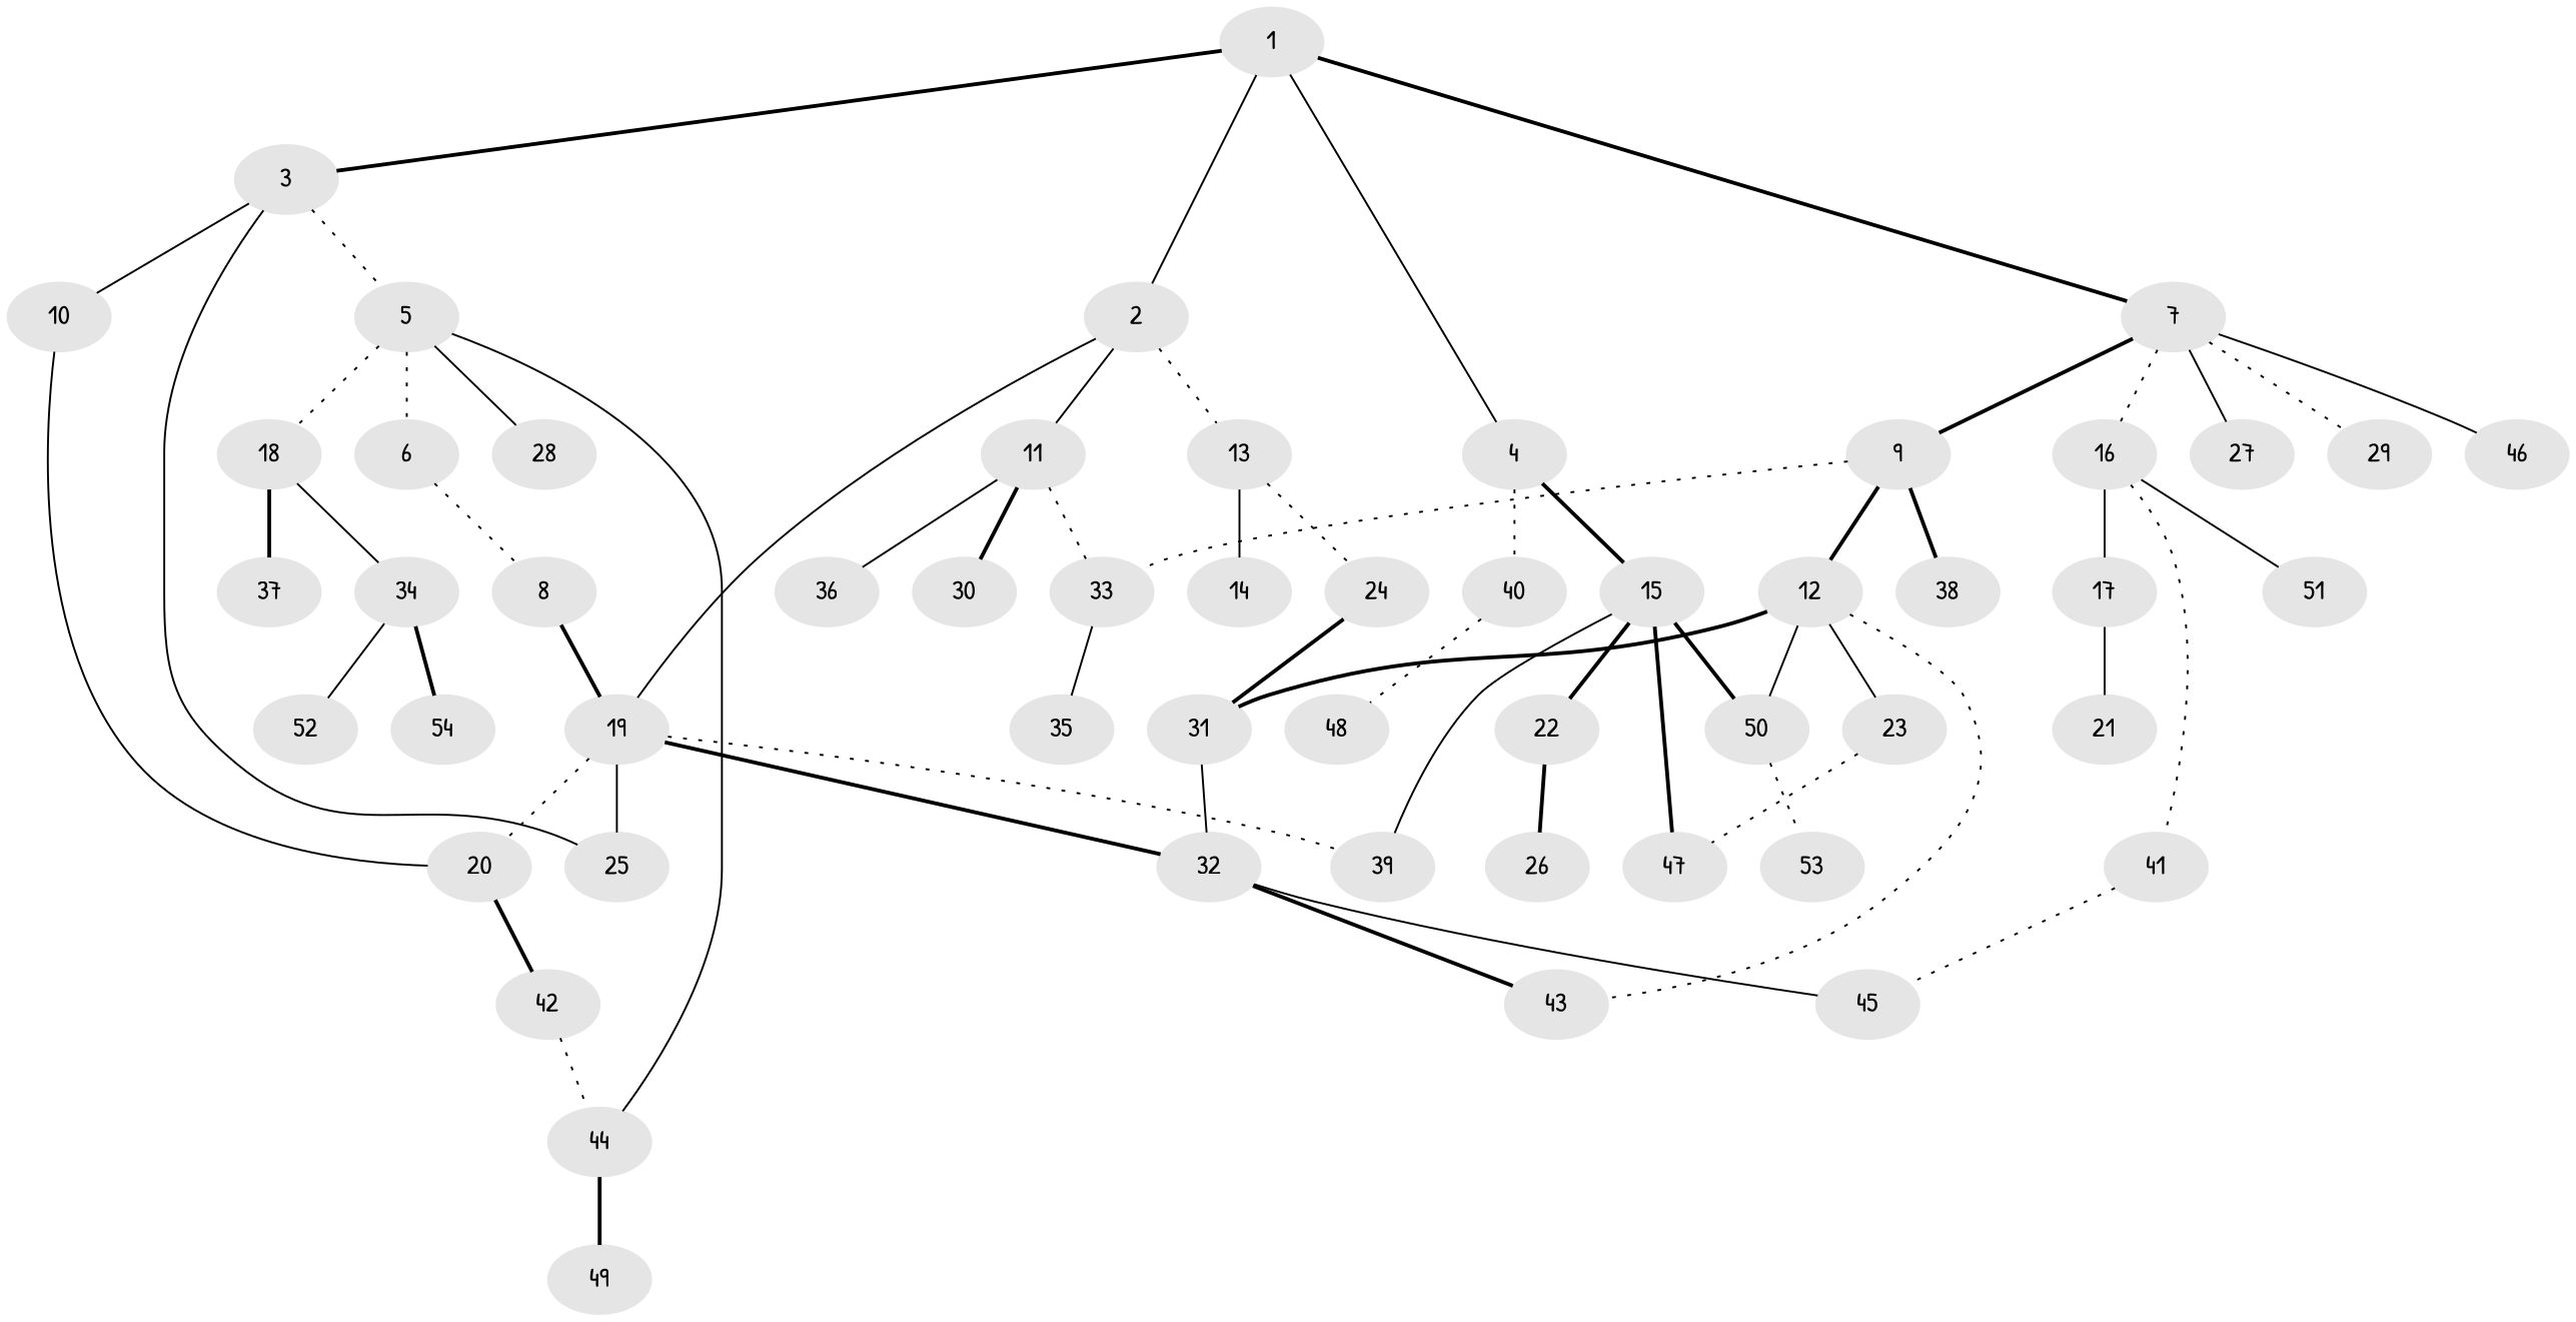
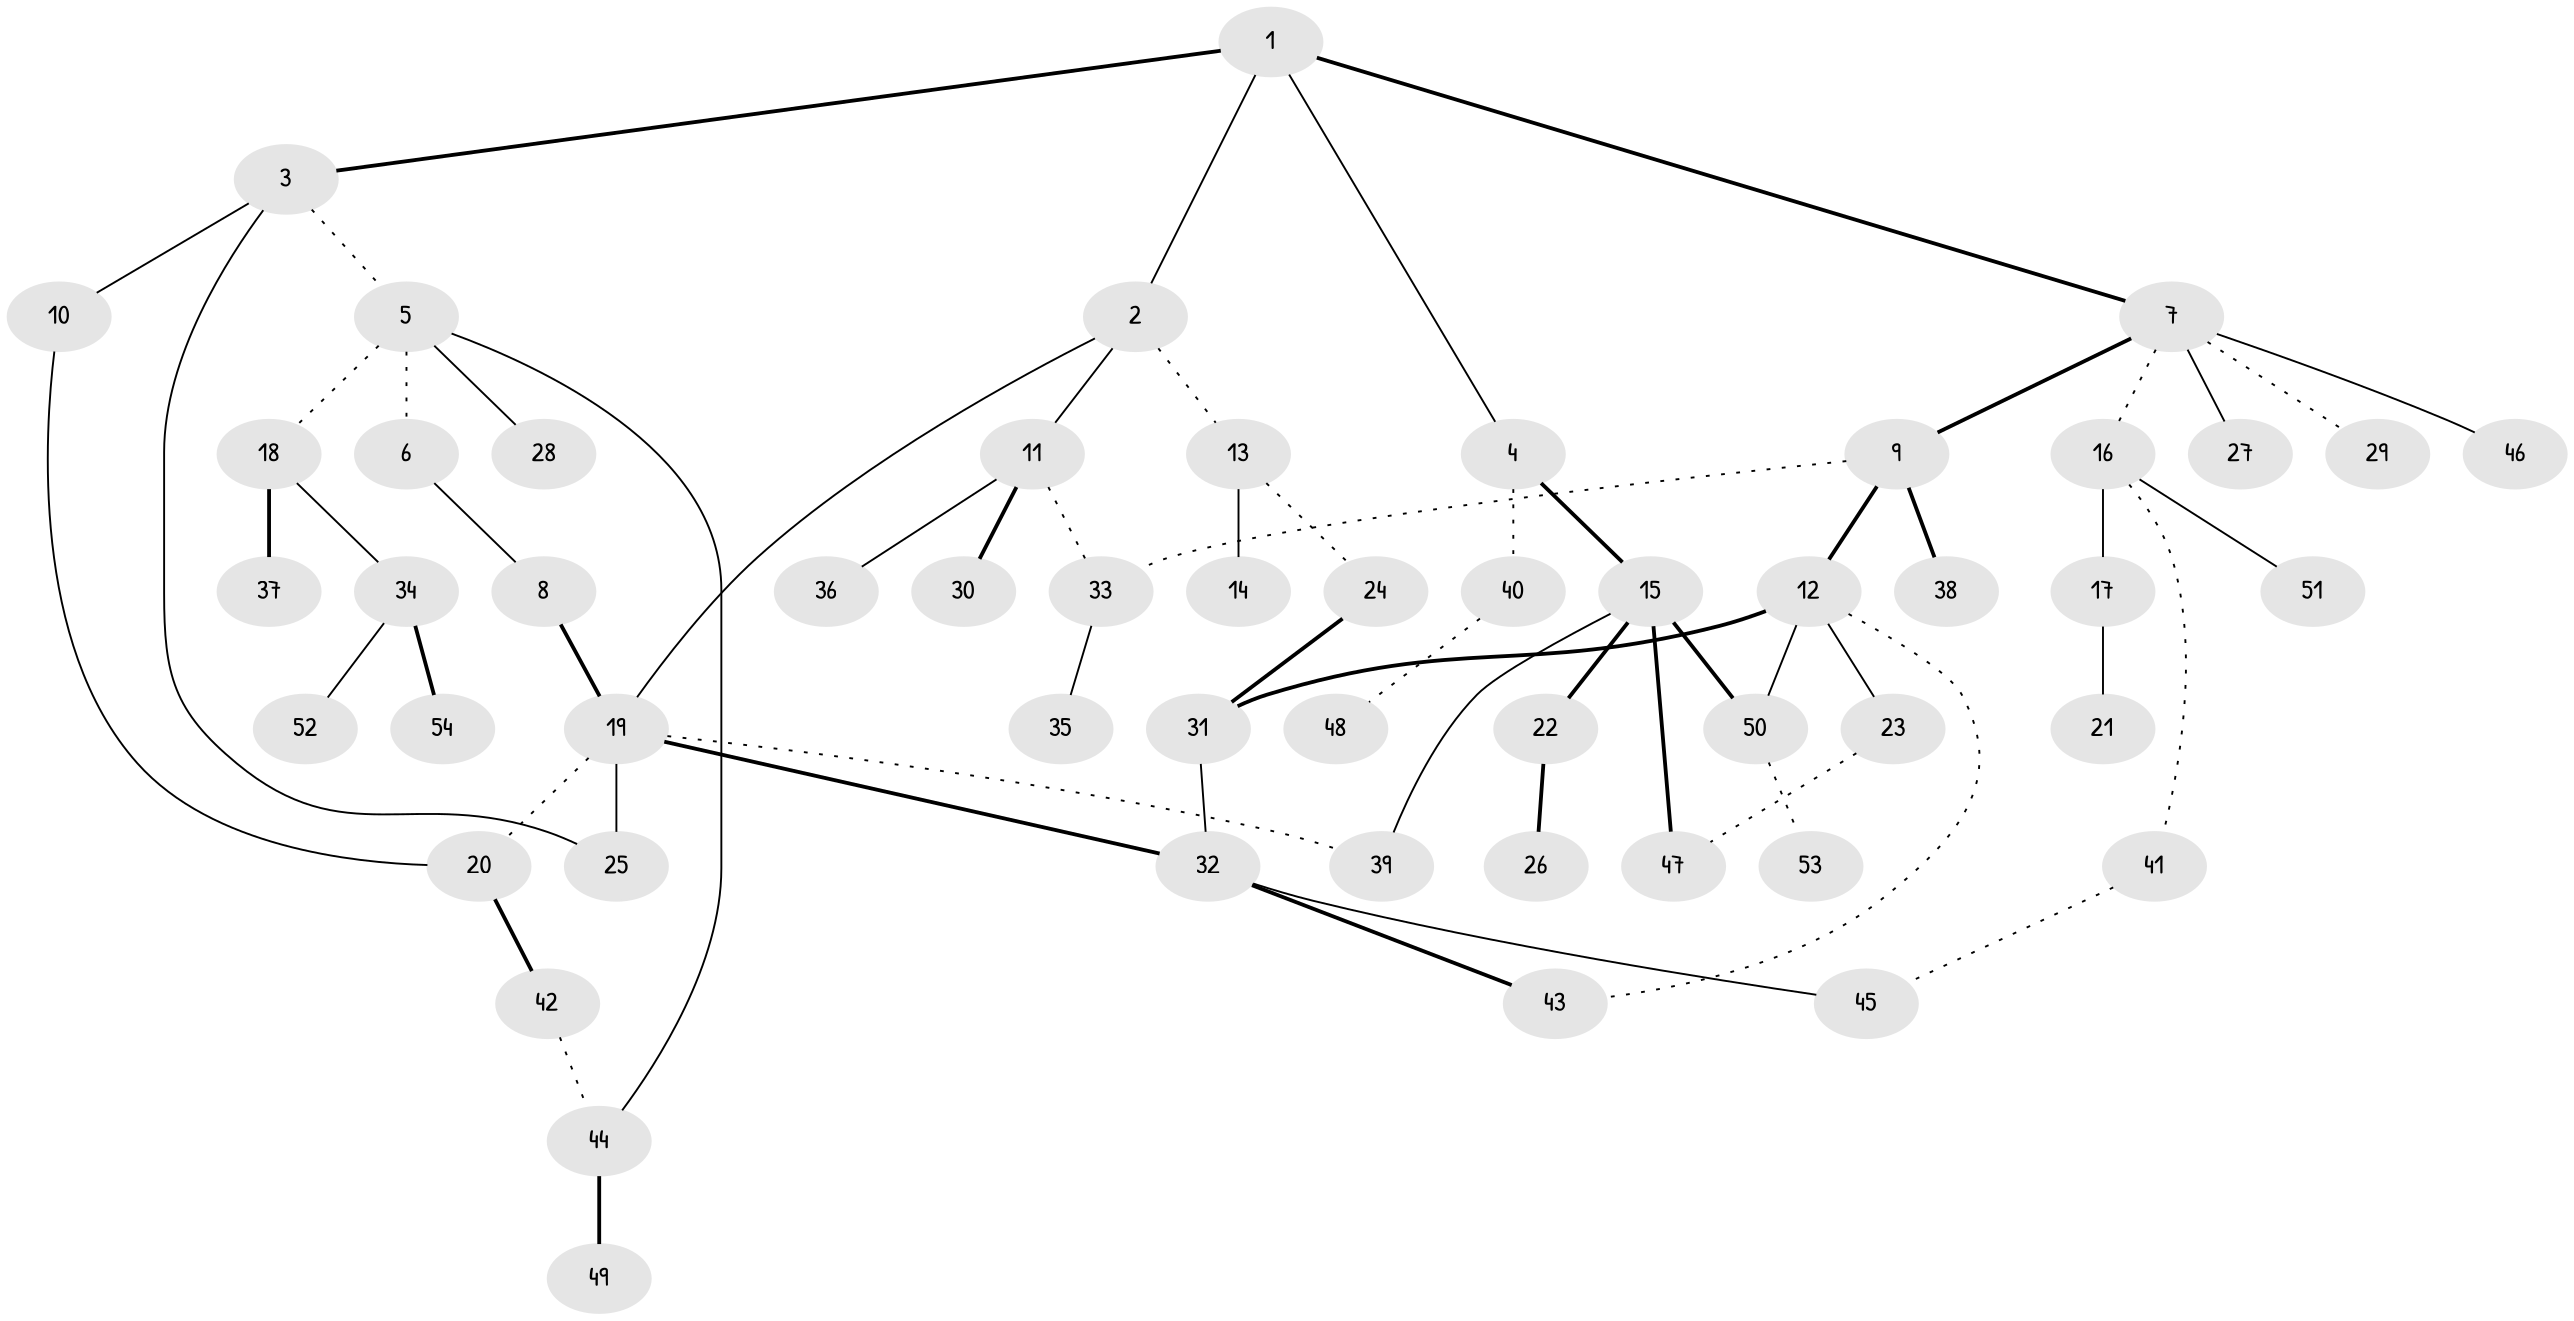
  graph {
    fontname="Patrick Hand"
    node [color=gray90 fontname="Patrick Hand" style=filled]
    edge [fontname="Patrick Hand" style=solid]
    1
    2
    3
    4
    7
    11
    13
    19
    5
    10
    25
    15
    40
    9
    16
    27
    29
    46
    33
    30
    36
    14
    24
    20
    39
    32
    6
    18
    28
    44
    22
    50
    47
    48
    8
    34
    37
    49
    26
    12
    38
    17
    41
    51
    23
    31
    43
    35
    42
    53
    21
    45
    52
    54
    1 -- 2
    1 -- 3 [style=bold]
    1 -- 4
    1 -- 7 [style=bold]
    2 -- 11
    2 -- 13 [style=dotted]
    2 -- 19
    3 -- 5 [style=dotted]
    3 -- 10
    3 -- 25
    4 -- 15 [style=bold]
    4 -- 40 [style=dotted]
    7 -- 9 [style=bold]
    7 -- 16 [style=dotted]
    7 -- 27
    7 -- 29 [style=dotted]
    7 -- 46
    11 -- 33 [style=dotted]
    11 -- 30 [style=bold]
    11 -- 36
    13 -- 14
    13 -- 24 [style=dotted]
    19 -- 25
    19 -- 20 [style=dotted]
    19 -- 39 [style=dotted]
    19 -- 32 [style=bold]
    5 -- 6 [style=dotted]
    5 -- 18 [style=dotted]
    5 -- 28
    5 -- 44
    10 -- 20
    15 -- 39
    15 -- 22 [style=bold]
    15 -- 50 [style=bold]
    15 -- 47 [style=bold]
    40 -- 48 [style=dotted]
    9 -- 33 [style=dotted]
    9 -- 12 [style=bold]
    9 -- 38 [style=bold]
    16 -- 17
    16 -- 41 [style=dotted]
    16 -- 51
    33 -- 35
    24 -- 31 [style=bold]
    20 -- 42 [style=bold]
    32 -- 43 [style=bold]
    32 -- 45
-   6 -- 8 [style=dotted]
+   6 -- 8
    18 -- 34
    18 -- 37 [style=bold]
    44 -- 49 [style=bold]
    22 -- 26 [style=bold]
    50 -- 53 [style=dotted]
    8 -- 19 [style=bold]
    34 -- 52
    34 -- 54 [style=bold]
    12 -- 50
    12 -- 23
    12 -- 31 [style=bold]
    12 -- 43 [style=dotted]
    17 -- 21
    41 -- 45 [style=dotted]
    23 -- 47 [style=dotted]
    31 -- 32
    42 -- 44 [style=dotted]
  }
